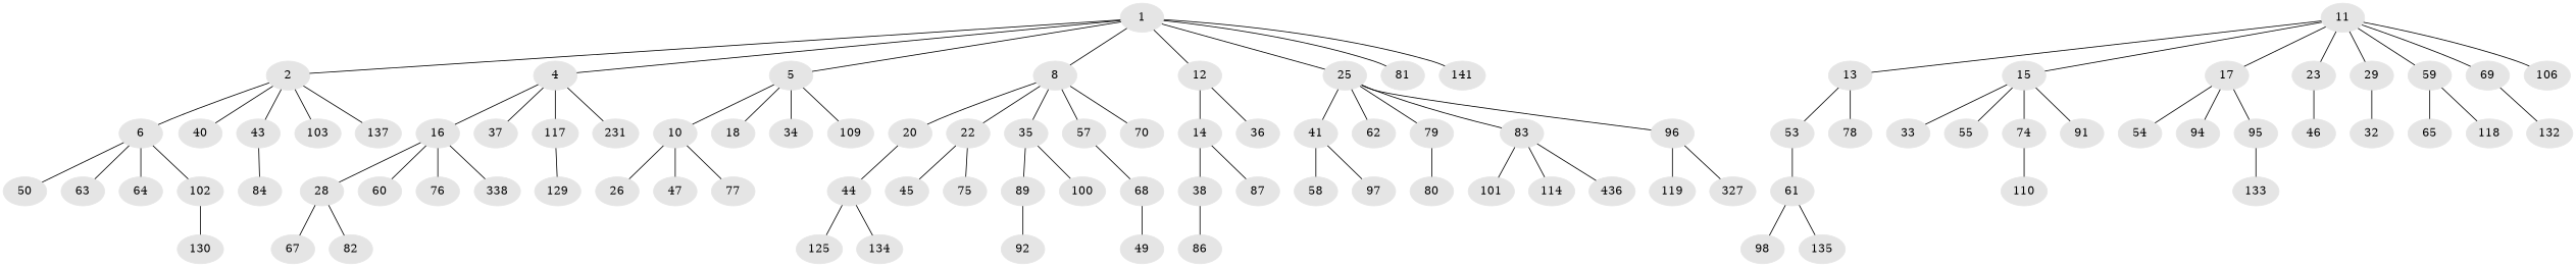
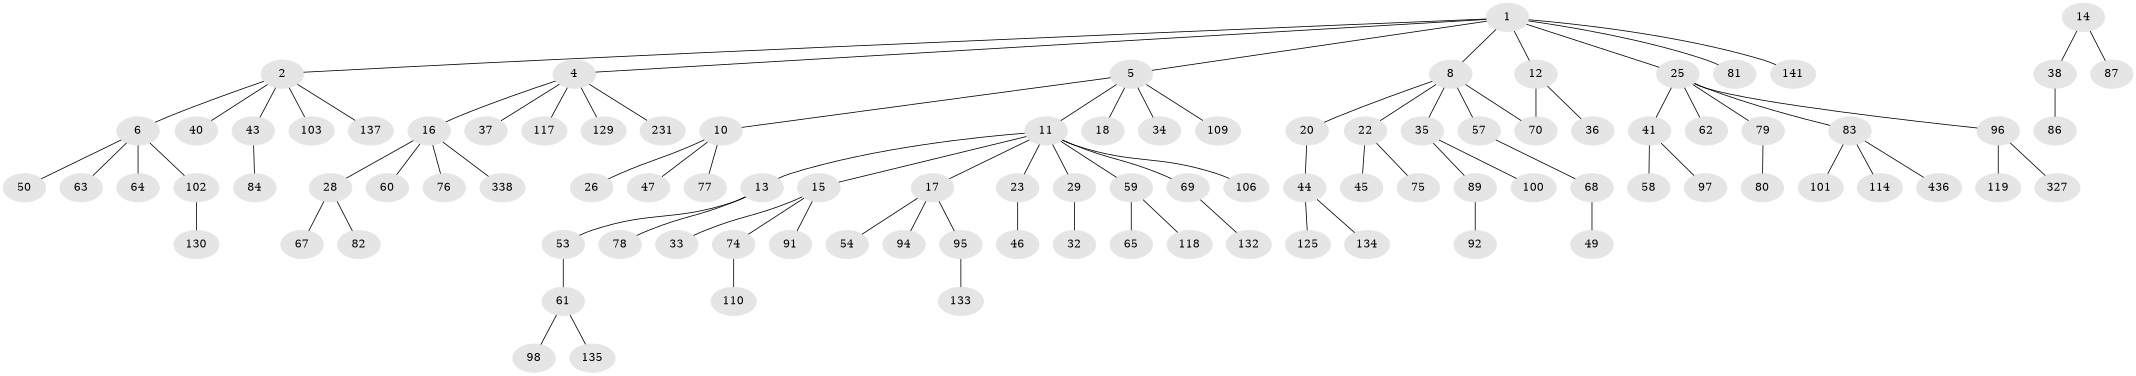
  graph {
    node [color=gray90 style=filled]
    1 [super="+3"]
    2 [super="+7"]
    4 [super="+31"]
    5 [super="+66"]
    8 [super="+9"]
    12 [super="+21"]
    25 [super="+48"]
    81
    141
    6 [super="+19"]
    40
    43
    103
    137
    16 [super="+49"]
    37 [super="+104"]
    117
    129
    n19 [label=231]
    10 [super="+30"]
    11 [super="+27"]
    18
    34
    109
    20
    22 [super="+122"]
    35 [super="+39"]
    57
    70 [super="+90"]
    14 [super="+85"]
    36
    41 [super="+52"]
    62
    79
    83 [super="+113"]
    96 [super="+124"]
    50
    63
    64
    102
    84
    28 [super="+42"]
    60
    76
    n45 [label=338]
    26
    47 [super="+56"]
    77
    13 [super="+24"]
    15
    17 [super="+51"]
    23 [super="+93"]
    29 [super="+128"]
    59
    69 [super="+73"]
    106
    130
    44 [super="+123"]
    45
    75
    n61 [label=89]
    100
    68
    53
    78 [super="+120"]
    33 [super="+108"]
-   55 [super="+111"]
    74 [super="+89"]
    91
    54
    94
    95
    46 [super="+105"]
    32 [super="+71"]
    65 [super="+115"]
    118 [super="+140"]
    132
    38 [super="+72"]
    87
    61 [super="+121"]
    86
    110 [super="+116"]
    67
    82 [super="+107"]
    133
    125
    134
    58
    97
    80
    101
    114
    n93 [label=436]
    119
    n95 [label=327 super="+139"]
    92 [super="+126"]
    98
    135
    n99 [label=49 super="+112"]
    1 -- 2
    1 -- 4
    1 -- 5
    1 -- 8
    1 -- 12
    1 -- 25
    1 -- 81
    1 -- 141
    2 -- 6
    2 -- 40
    2 -- 43
    2 -- 103
    2 -- 137
    4 -- 16
    4 -- 37
    4 -- 117
-   117 -- 129
+   4 -- 129
    4 -- n19
    5 -- 10
+   5 -- 11
    5 -- 18
    5 -- 34
    5 -- 109
    8 -- 20
    8 -- 22
    8 -- 35
    8 -- 57
    8 -- 70
-   12 -- 14
+   12 -- 70
    12 -- 36
    25 -- 41
    25 -- 62
    25 -- 79
    25 -- 83
    25 -- 96
    6 -- 50
    6 -- 63
    6 -- 64
    6 -- 102
    43 -- 84
    16 -- 28
    16 -- 60
    16 -- 76
    16 -- n45
    10 -- 26
    10 -- 47
    10 -- 77
    11 -- 13
    11 -- 15
    11 -- 17
    11 -- 23
    11 -- 29
    11 -- 59
    11 -- 69
    11 -- 106
    20 -- 44
    22 -- 45
    22 -- 75
    35 -- n61
    35 -- 100
    57 -- 68
    14 -- 38
    14 -- 87
    41 -- 58
    41 -- 97
    79 -- 80
    83 -- 101
    83 -- 114
    83 -- n93
    96 -- 119
    96 -- n95
    102 -- 130
    28 -- 67
    28 -- 82
    13 -- 53
    13 -- 78
    15 -- 33
-   15 -- 55
    15 -- 74
    15 -- 91
    17 -- 54
    17 -- 94
    17 -- 95
    23 -- 46
    29 -- 32
    59 -- 65
    59 -- 118
    69 -- 132
    44 -- 125
    44 -- 134
    n61 -- 92
    68 -- n99
    53 -- 61
    74 -- 110
    95 -- 133
    38 -- 86
    61 -- 98
    61 -- 135
  }
